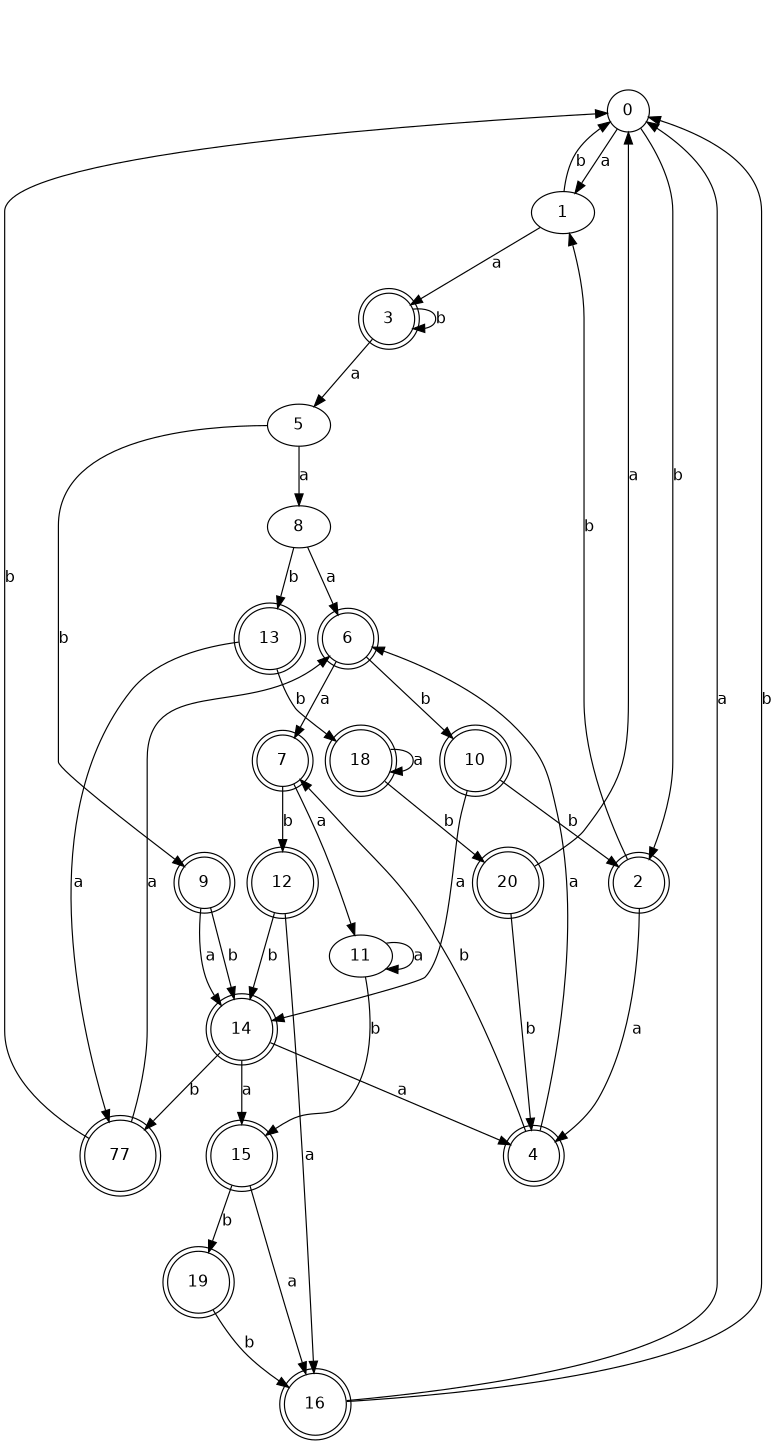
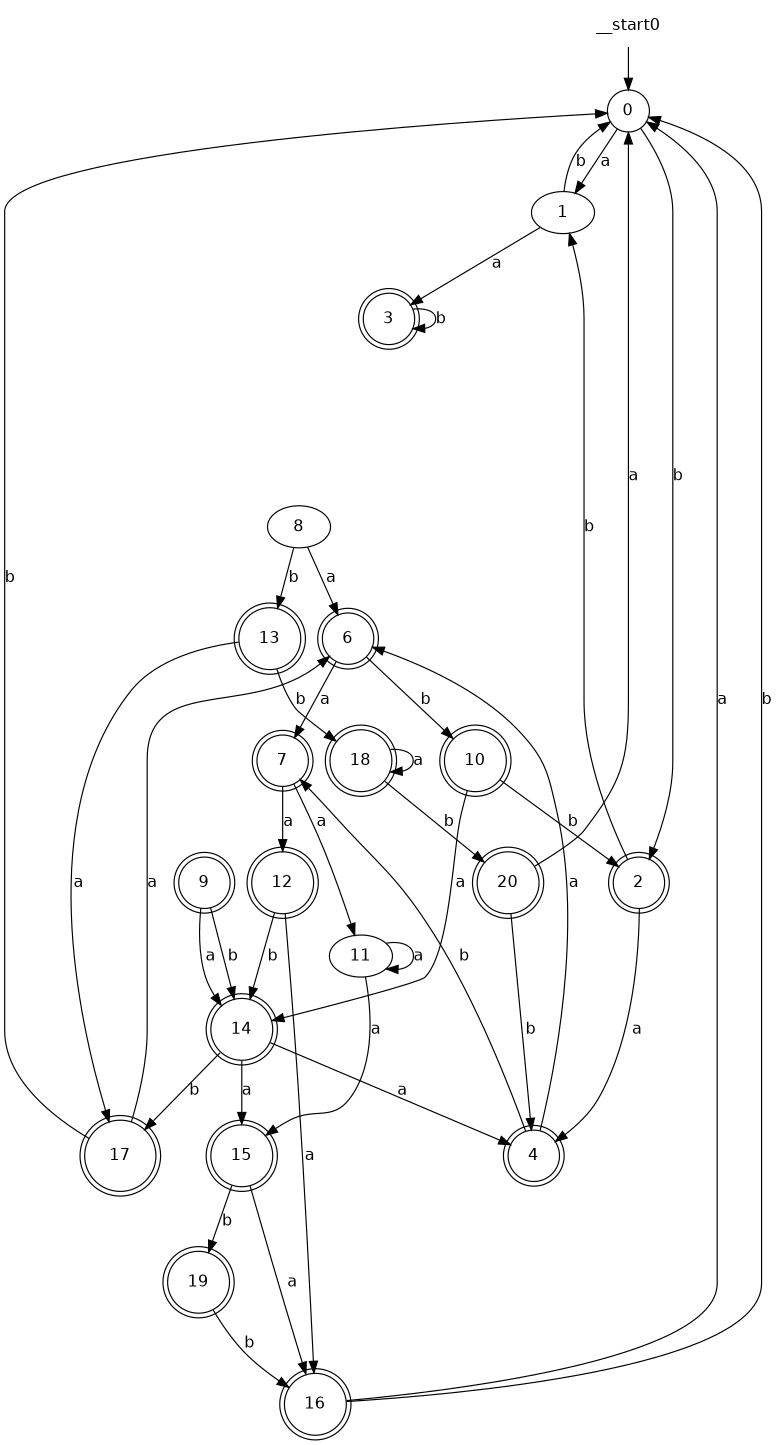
  digraph {
    fontname="DejaVu Sans"
    node [fontname="DejaVu Sans" shape=doublecircle]
    edge [fontname="DejaVu Sans"]
+   __start0 [shape=none]
    0 [shape=circle]
    1 [shape=""]
    2
    3
    4
-   5 [shape=""]
    6
    7
    8 [shape=""]
    9
    10
    11 [shape=""]
    12
    13
    14
    15
    16
-   17 [label=77]
+   17
    18
    19
    20
+   __start0 -> 0
    0 -> 1 [label=a]
    0 -> 2 [label=b]
    1 -> 0 [label=b]
    1 -> 3 [label=a]
    2 -> 1 [label=b]
    2 -> 4 [label=a]
    3 -> 3 [label=b]
-   3 -> 5 [label=a]
    4 -> 6 [label=a]
    4 -> 7 [label=b]
-   5 -> 8 [label=a]
-   5 -> 9 [label=b]
    6 -> 7 [label=a]
    6 -> 10 [label=b]
    7 -> 11 [label=a]
-   7 -> 12 [label=b]
+   7 -> 12 [label=a]
    8 -> 6 [label=a]
    8 -> 13 [label=b]
    9 -> 14 [label=a]
    9 -> 14 [label=b]
    10 -> 2 [label=b]
    10 -> 14 [label=a]
    11 -> 11 [label=a]
-   11 -> 15 [label=b]
+   11 -> 15 [label=a]
    12 -> 14 [label=b]
    12 -> 16 [label=a]
    13 -> 17 [label=a]
    13 -> 18 [label=b]
    14 -> 4 [label=a]
    14 -> 15 [label=a]
    14 -> 17 [label=b]
    15 -> 16 [label=a]
    15 -> 19 [label=b]
    16 -> 0 [label=a]
    16 -> 0 [label=b]
    17 -> 0 [label=b]
    17 -> 6 [label=a]
    18 -> 18 [label=a]
    18 -> 20 [label=b]
    19 -> 16 [label=b]
    20 -> 0 [label=a]
    20 -> 4 [label=b]
  }
